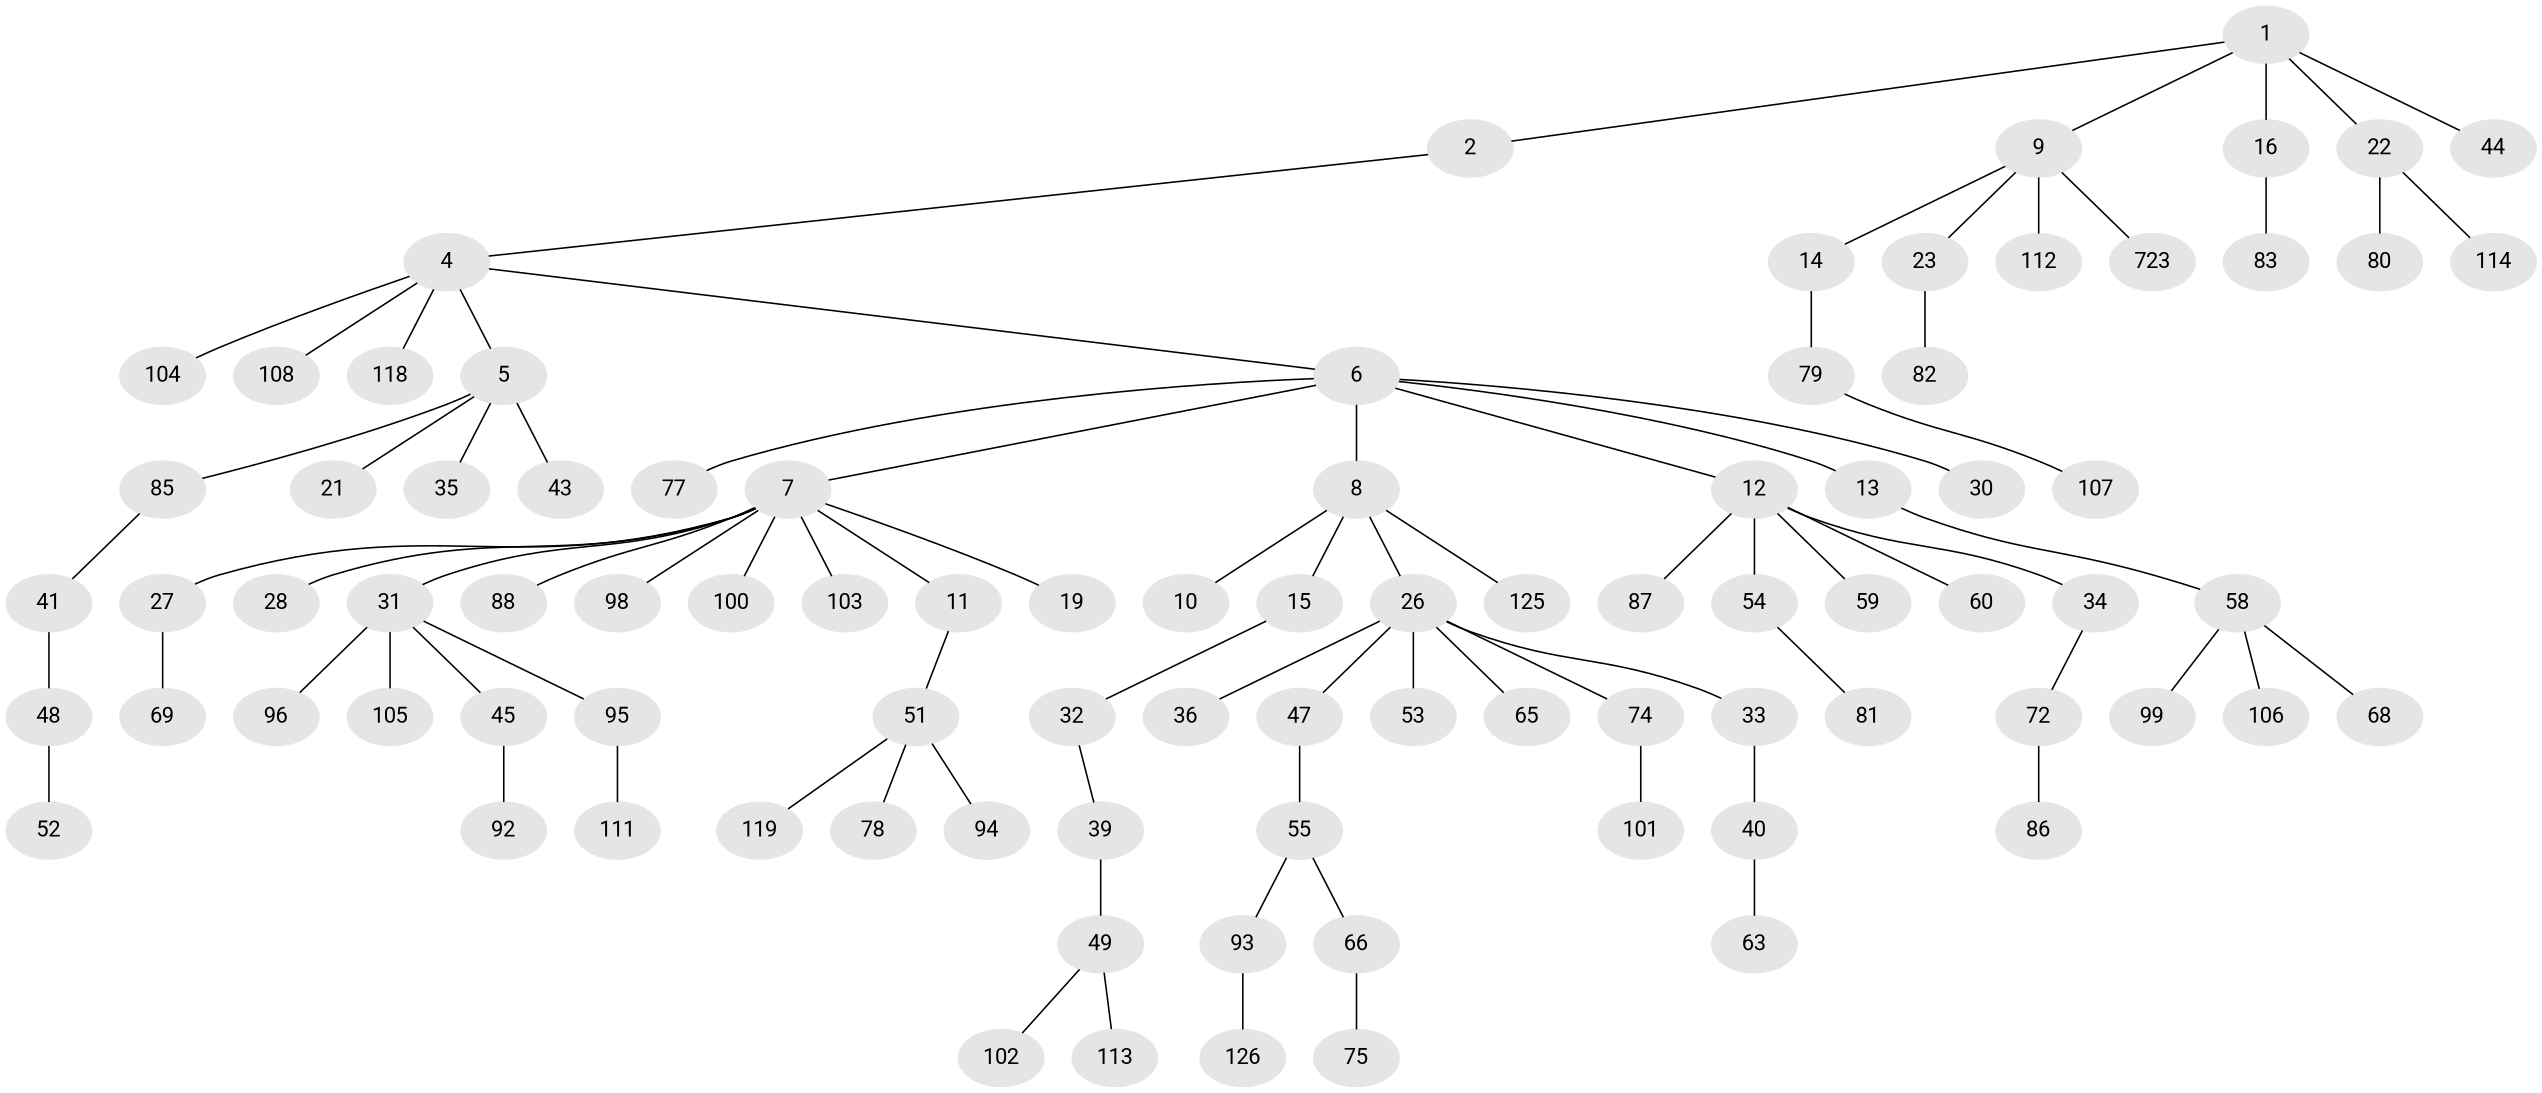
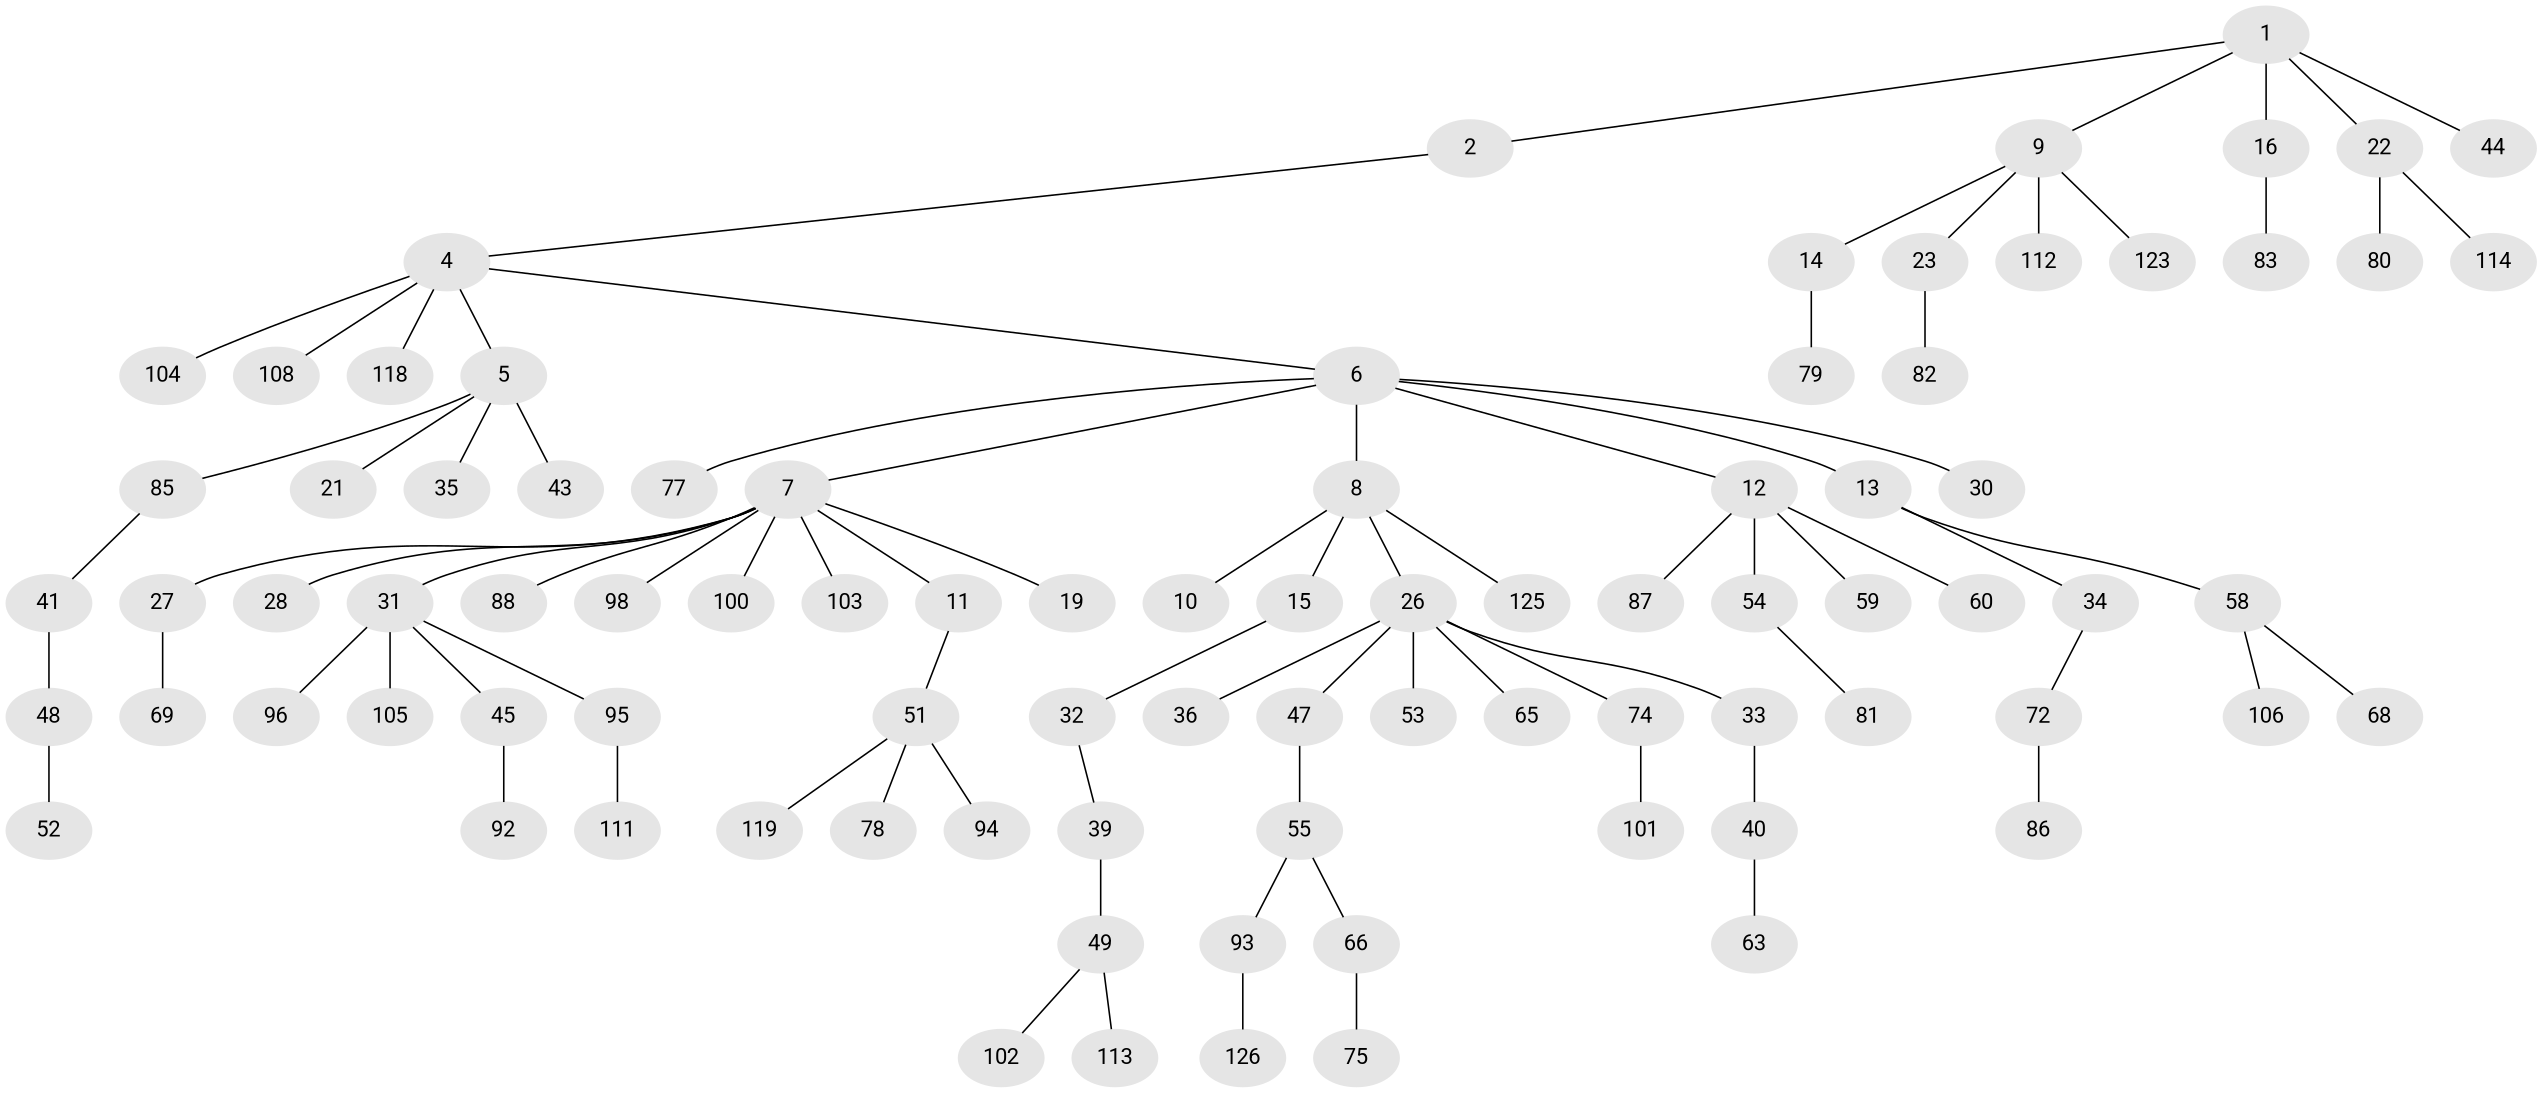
  graph {
    fontname=Roboto
    node [color=gray90 fontname=Roboto style=filled]
    edge [fontname=Roboto]
    1 [super="+3"]
    2 [super="+91"]
    9 [super="+76"]
    16 [super="+29"]
    22 [super="+70"]
    44 [super="+67"]
    4 [super="+18"]
    14 [super="+127"]
    23 [super="+89"]
    112
-   123 [label=723]
+   123
    83
    80 [super="+90"]
    114 [super="+121"]
    5 [super="+17"]
    6 [super="+46"]
    104 [super="+116"]
    108
    118
    21
    35 [super="+115"]
    43
    85
    7 [super="+24"]
    8 [super="+20"]
    12 [super="+42"]
    13 [super="+25"]
    30
    77
    41 [super="+61"]
    48
    11
    19 [super="+38"]
    27
    28
    31 [super="+73"]
    88
    98
    100
    103
    10
    15
    26 [super="+37"]
    125
    34 [super="+57"]
    54
    59 [super="+122"]
    60
    87
    58 [super="+71"]
    51 [super="+117"]
    69
    45
    95
    96
    105
    32 [super="+97"]
    33
    36 [super="+56"]
    47 [super="+50"]
    53
    65
    74
    79
    82
    78 [super="+120"]
    94
    119
    72 [super="+84"]
    81
    68
-   99
    106
-   107 [super="+128"]
    39
    40 [super="+130"]
    55 [super="+62"]
    101
    92 [super="+110"]
    111
    49 [super="+64"]
    63
    86 [super="+109"]
    102
    113 [super="+129"]
    52
    66
    93 [super="+124"]
    75
    126
    1 -- 2
    1 -- 9
    1 -- 16
    1 -- 22
    1 -- 44
    2 -- 4
    9 -- 14
    9 -- 23
    9 -- 112
    9 -- 123
    16 -- 83
    22 -- 80
    22 -- 114
    4 -- 5
    4 -- 6
    4 -- 104
    4 -- 108
    4 -- 118
    14 -- 79
    23 -- 82
    5 -- 21
    5 -- 35
    5 -- 43
    5 -- 85
    6 -- 7
    6 -- 8
    6 -- 12
    6 -- 13
    6 -- 30
    6 -- 77
    85 -- 41
    7 -- 11
    7 -- 19
    7 -- 27
    7 -- 28
    7 -- 31
    7 -- 88
    7 -- 98
    7 -- 100
    7 -- 103
    8 -- 10
    8 -- 15
    8 -- 26
    8 -- 125
-   12 -- 34
+   13 -- 34
    12 -- 54
    12 -- 59
    12 -- 60
    12 -- 87
    13 -- 58
    41 -- 48
    48 -- 52
    11 -- 51
    27 -- 69
    31 -- 45
    31 -- 95
    31 -- 96
    31 -- 105
    15 -- 32
    26 -- 33
    26 -- 36
    26 -- 47
    26 -- 53
    26 -- 65
    26 -- 74
    34 -- 72
    54 -- 81
    58 -- 68
-   58 -- 99
    58 -- 106
    51 -- 78
    51 -- 94
    51 -- 119
    45 -- 92
    95 -- 111
    32 -- 39
    33 -- 40
    47 -- 55
    74 -- 101
-   79 -- 107
    72 -- 86
    39 -- 49
    40 -- 63
    55 -- 66
    55 -- 93
    49 -- 102
    49 -- 113
    66 -- 75
    93 -- 126
  }
